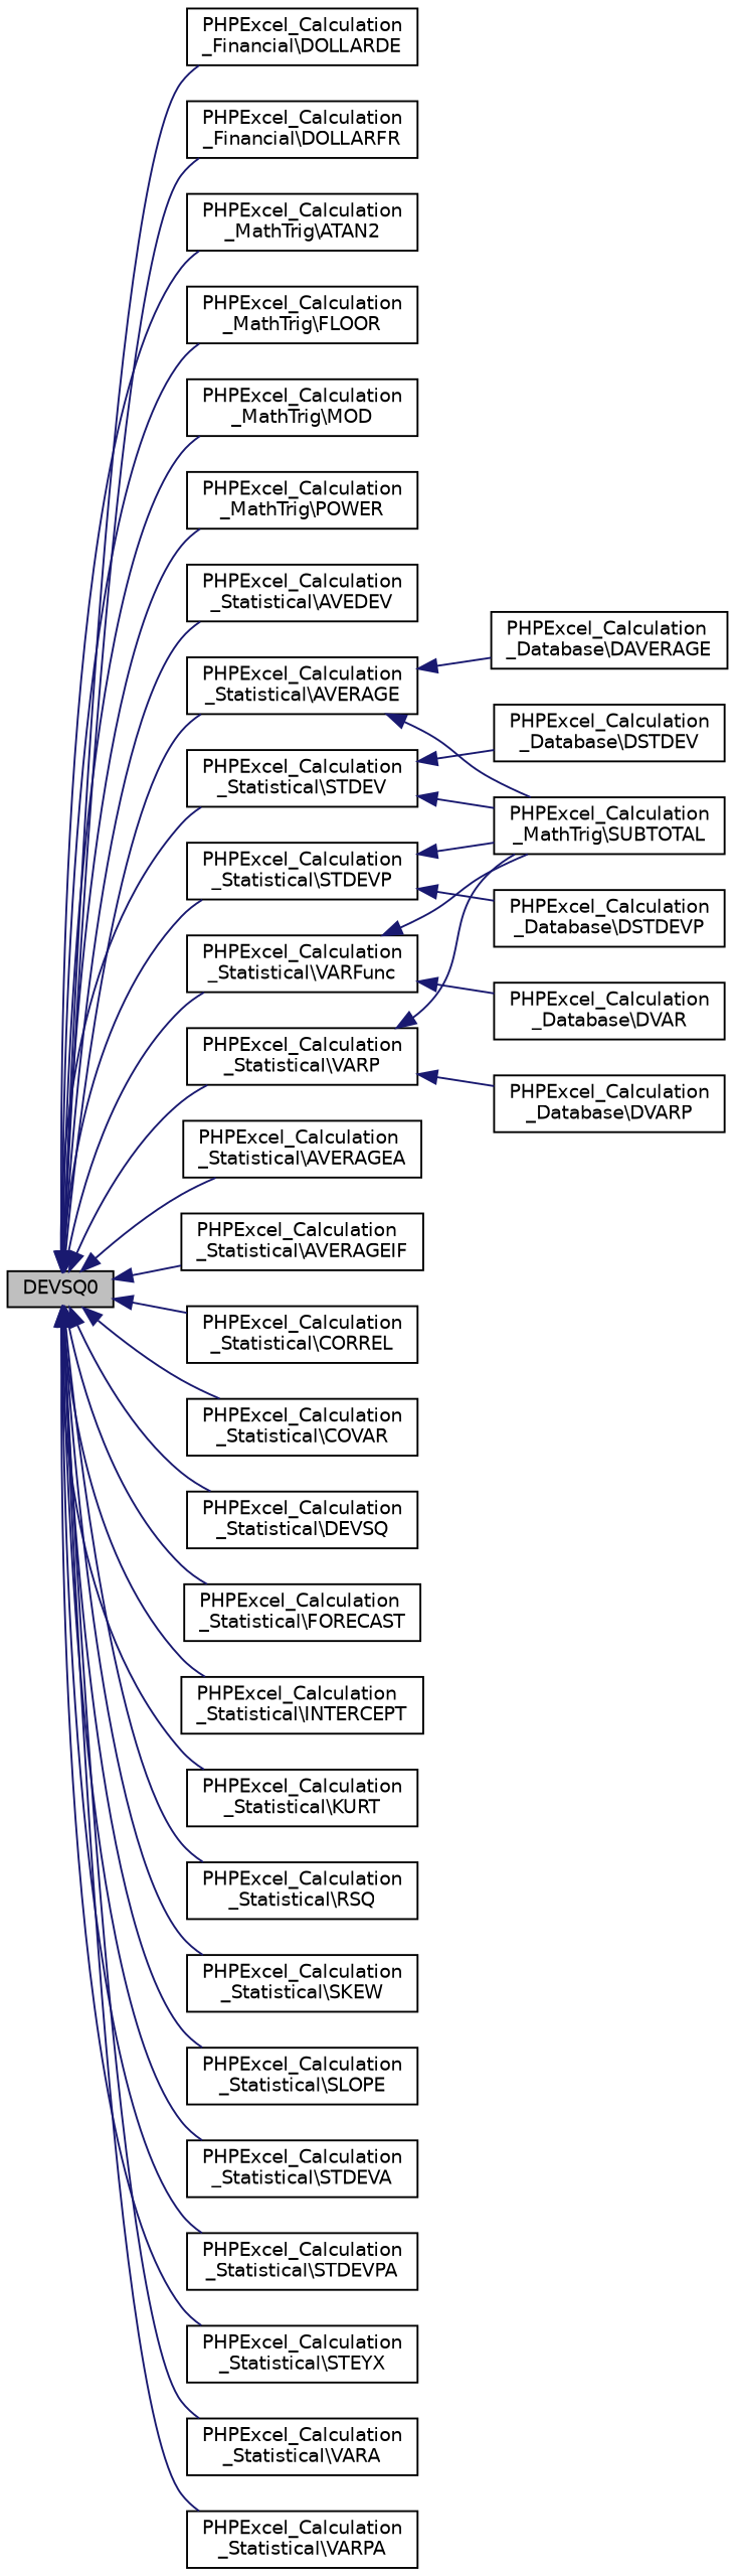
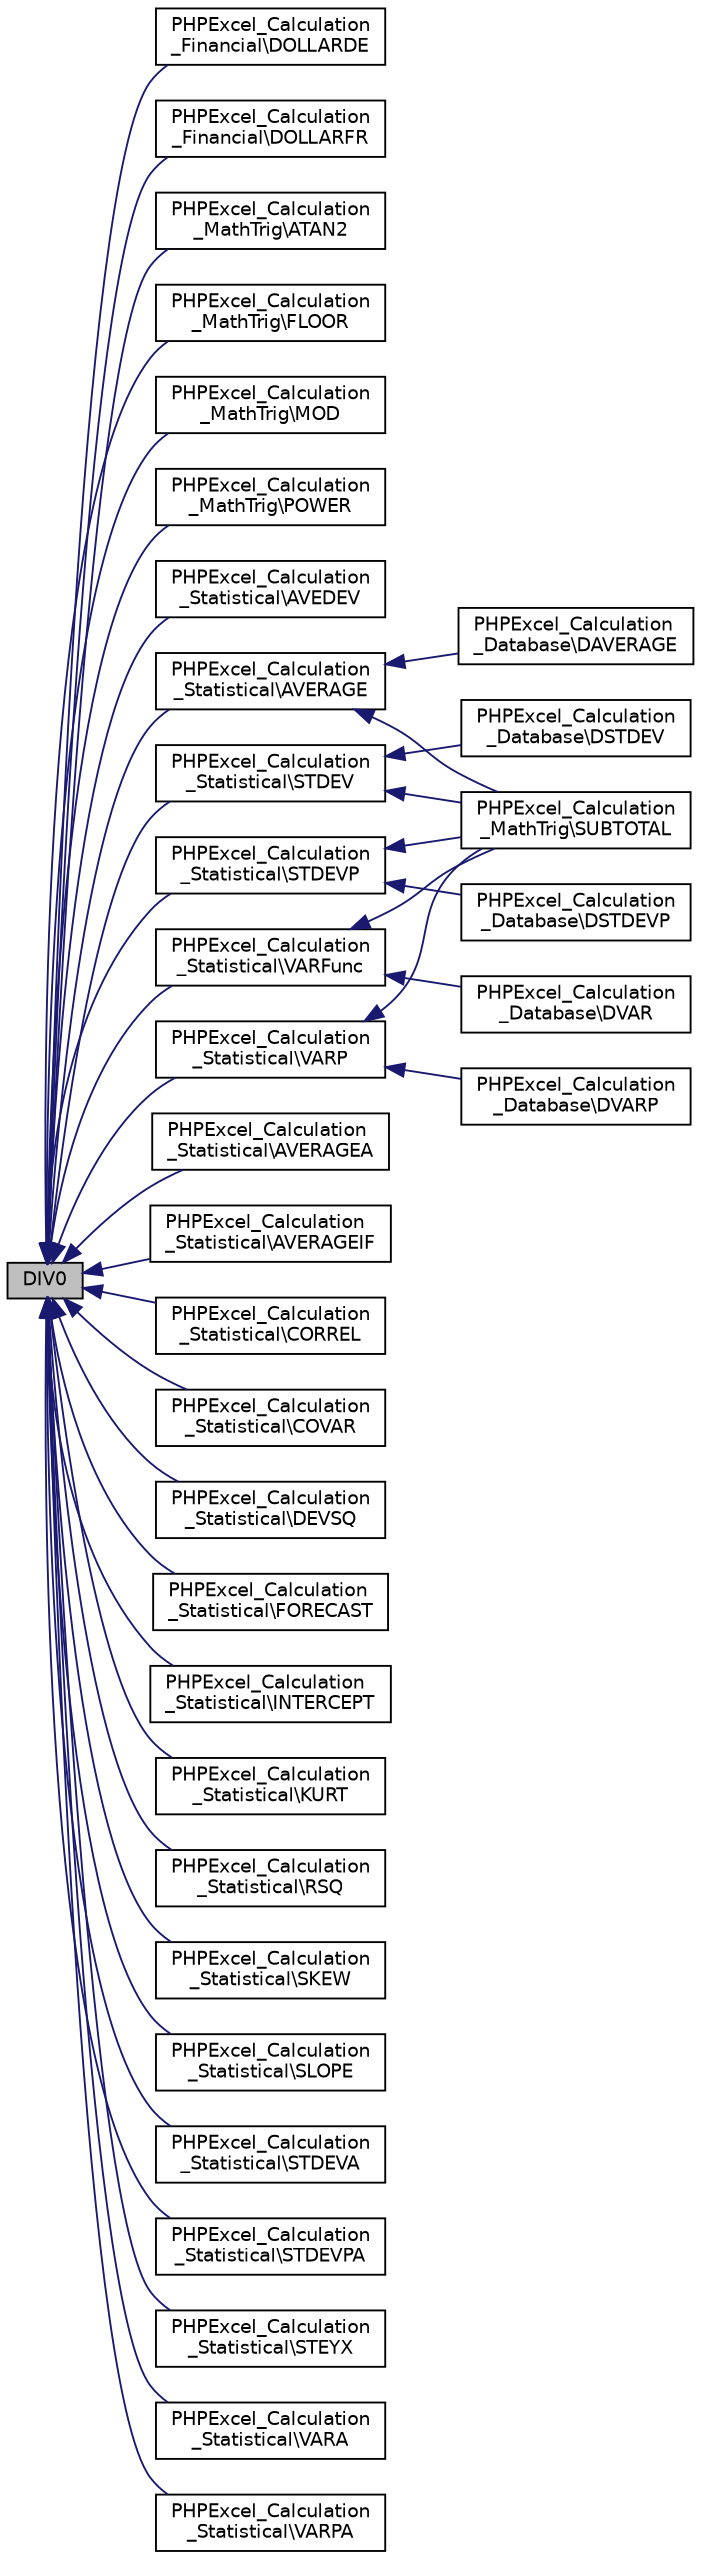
  digraph {
    rankdir=LR
    node [color=black fillcolor=white fontname=Helvetica fontsize=10 shape=record style=filled]
    edge [color=midnightblue dir=back fontname=Helvetica fontsize=10 labelfontname=Helvetica labelfontsize=10 style=solid]
-   n1 [fillcolor=grey75 fontcolor=black height=0.2 label=DEVSQ0 width=0.4]
+   n1 [fillcolor=grey75 fontcolor=black height=0.2 label=DIV0 width=0.4]
    n2 [height=0.2 label="PHPExcel_Calculation\l_Financial\\DOLLARDE" width=0.4]
    n3 [height=0.2 label="PHPExcel_Calculation\l_Financial\\DOLLARFR" width=0.4]
    n4 [height=0.2 label="PHPExcel_Calculation\l_MathTrig\\ATAN2" width=0.4]
    n5 [height=0.2 label="PHPExcel_Calculation\l_MathTrig\\FLOOR" width=0.4]
    n6 [height=0.2 label="PHPExcel_Calculation\l_MathTrig\\MOD" width=0.4]
    n7 [height=0.2 label="PHPExcel_Calculation\l_MathTrig\\POWER" width=0.4]
    n8 [height=0.2 label="PHPExcel_Calculation\l_Statistical\\AVEDEV" width=0.4]
    n9 [height=0.2 label="PHPExcel_Calculation\l_Statistical\\AVERAGE" width=0.4]
    n10 [height=0.2 label="PHPExcel_Calculation\l_Statistical\\AVERAGEA" width=0.4]
    n11 [height=0.2 label="PHPExcel_Calculation\l_Statistical\\AVERAGEIF" width=0.4]
    n12 [height=0.2 label="PHPExcel_Calculation\l_Statistical\\CORREL" width=0.4]
    n13 [height=0.2 label="PHPExcel_Calculation\l_Statistical\\COVAR" width=0.4]
    n14 [height=0.2 label="PHPExcel_Calculation\l_Statistical\\DEVSQ" width=0.4]
    n15 [height=0.2 label="PHPExcel_Calculation\l_Statistical\\FORECAST" width=0.4]
    n16 [height=0.2 label="PHPExcel_Calculation\l_Statistical\\INTERCEPT" width=0.4]
    n17 [height=0.2 label="PHPExcel_Calculation\l_Statistical\\KURT" width=0.4]
    n18 [height=0.2 label="PHPExcel_Calculation\l_Statistical\\RSQ" width=0.4]
    n19 [height=0.2 label="PHPExcel_Calculation\l_Statistical\\SKEW" width=0.4]
    n20 [height=0.2 label="PHPExcel_Calculation\l_Statistical\\SLOPE" width=0.4]
    n21 [height=0.2 label="PHPExcel_Calculation\l_Statistical\\STDEV" width=0.4]
    n22 [height=0.2 label="PHPExcel_Calculation\l_Statistical\\STDEVA" width=0.4]
    n23 [height=0.2 label="PHPExcel_Calculation\l_Statistical\\STDEVP" width=0.4]
    n24 [height=0.2 label="PHPExcel_Calculation\l_Statistical\\STDEVPA" width=0.4]
    n25 [height=0.2 label="PHPExcel_Calculation\l_Statistical\\STEYX" width=0.4]
    n26 [height=0.2 label="PHPExcel_Calculation\l_Statistical\\VARFunc" width=0.4]
    n27 [height=0.2 label="PHPExcel_Calculation\l_Statistical\\VARA" width=0.4]
    n28 [height=0.2 label="PHPExcel_Calculation\l_Statistical\\VARP" width=0.4]
    n29 [height=0.2 label="PHPExcel_Calculation\l_Statistical\\VARPA" width=0.4]
    n30 [height=0.2 label="PHPExcel_Calculation\l_Database\\DAVERAGE" width=0.4]
    n31 [height=0.2 label="PHPExcel_Calculation\l_MathTrig\\SUBTOTAL" width=0.4]
    n32 [height=0.2 label="PHPExcel_Calculation\l_Database\\DSTDEV" width=0.4]
    n33 [height=0.2 label="PHPExcel_Calculation\l_Database\\DSTDEVP" width=0.4]
    n34 [height=0.2 label="PHPExcel_Calculation\l_Database\\DVAR" width=0.4]
    n35 [height=0.2 label="PHPExcel_Calculation\l_Database\\DVARP" width=0.4]
    n1 -> n2
    n1 -> n3
    n1 -> n4
    n1 -> n5
    n1 -> n6
    n1 -> n7
    n1 -> n8
    n1 -> n9
    n1 -> n10
    n1 -> n11
    n1 -> n12
    n1 -> n13
    n1 -> n14
    n1 -> n15
    n1 -> n16
    n1 -> n17
    n1 -> n18
    n1 -> n19
    n1 -> n20
    n1 -> n21
    n1 -> n22
    n1 -> n23
    n1 -> n24
    n1 -> n25
    n1 -> n26
    n1 -> n27
    n1 -> n28
    n1 -> n29
    n9 -> n30
    n9 -> n31
    n21 -> n31
    n21 -> n32
    n23 -> n31
    n23 -> n33
    n26 -> n31
    n26 -> n34
    n28 -> n31
    n28 -> n35
  }
